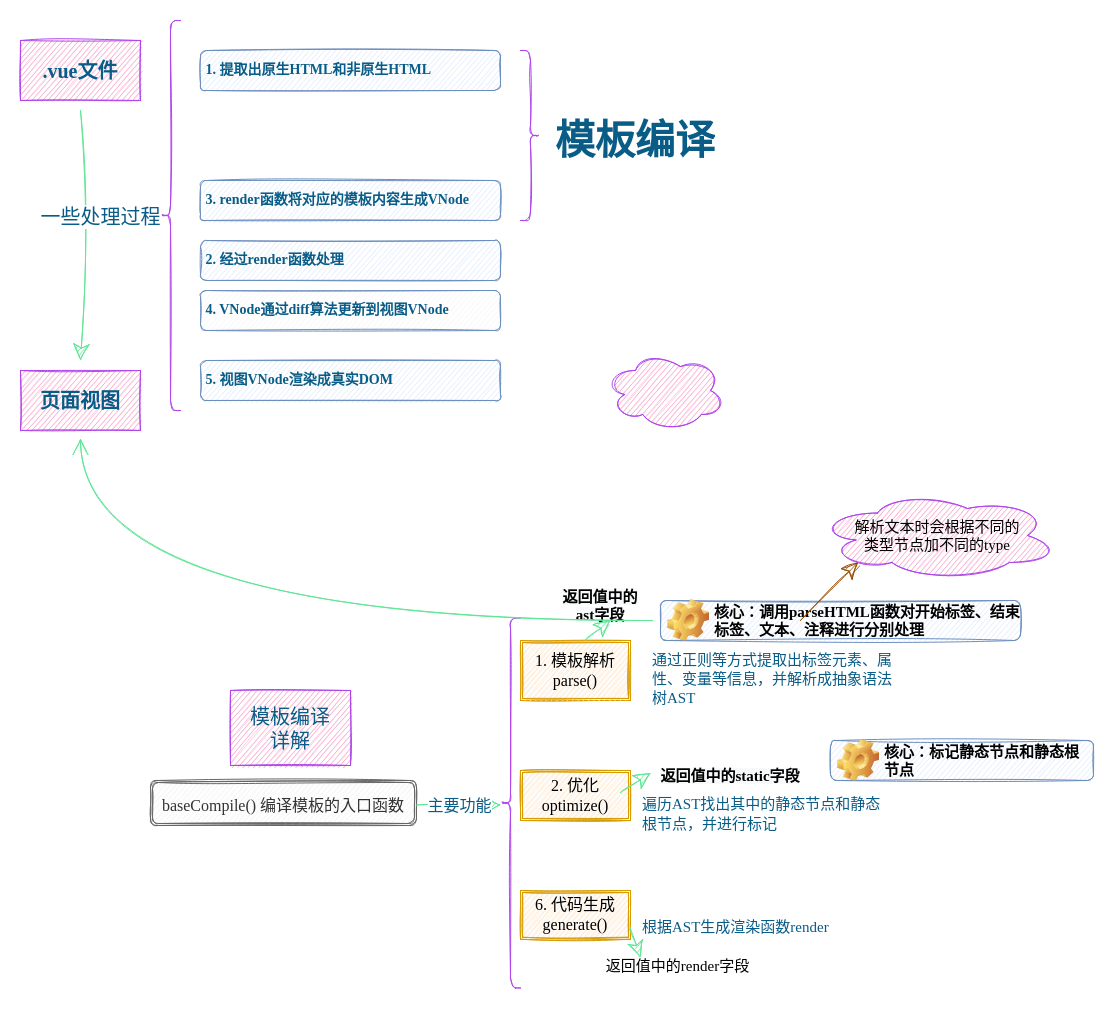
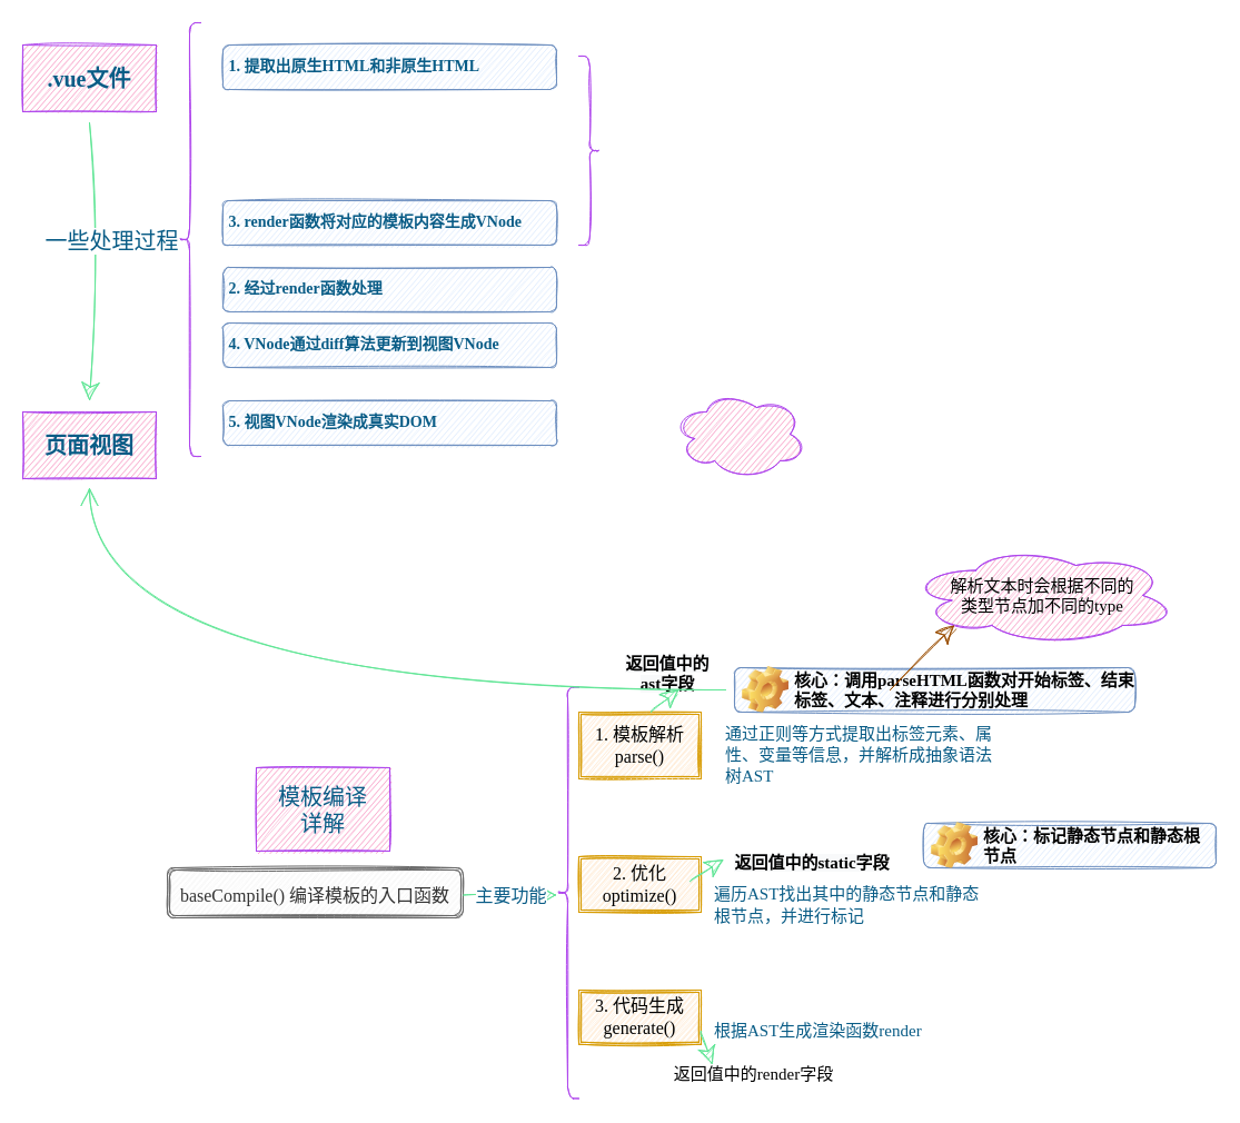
  <mxCell id="0" />
  <mxCell id="1" parent="0" />
  <mxCell id="2" value="&lt;b&gt;.vue文件&lt;/b&gt;" style="rounded=0;whiteSpace=wrap;html=1;sketch=1;hachureGap=4;fontFamily=Architects Daughter;fontSource=https%3A%2F%2Ffonts.googleapis.com%2Fcss%3Ffamily%3DArchitects%2BDaughter;fontSize=20;fontColor=#095C86;strokeColor=#AF45ED;fillColor=#F694C1;" vertex="1" parent="1"><mxGeometry x="20" y="40" width="120" height="60" as="geometry" /></mxCell>
  <mxCell id="3" value="&lt;b&gt;页面视图&lt;/b&gt;" style="rounded=0;whiteSpace=wrap;html=1;sketch=1;hachureGap=4;fontFamily=Architects Daughter;fontSource=https%3A%2F%2Ffonts.googleapis.com%2Fcss%3Ffamily%3DArchitects%2BDaughter;fontSize=20;fontColor=#095C86;strokeColor=#AF45ED;fillColor=#F694C1;" vertex="1" parent="1"><mxGeometry x="20" y="370" width="120" height="60" as="geometry" /></mxCell>
  <mxCell id="4" value="" style="endArrow=classic;html=1;rounded=0;sketch=1;hachureGap=4;fontFamily=Architects Daughter;fontSource=https%3A%2F%2Ffonts.googleapis.com%2Fcss%3Ffamily%3DArchitects%2BDaughter;fontSize=16;fontColor=#095C86;startSize=14;endSize=14;sourcePerimeterSpacing=8;targetPerimeterSpacing=8;strokeColor=#60E696;fillColor=#F694C1;curved=1;" edge="1" parent="1"><mxGeometry relative="1" as="geometry"><mxPoint x="80" y="110" as="sourcePoint" /><mxPoint x="80" y="360" as="targetPoint" /><Array as="points"><mxPoint x="90" y="200" /></Array></mxGeometry></mxCell>
  <mxCell id="5" value="一些处理过程" style="edgeLabel;resizable=0;html=1;align=center;verticalAlign=middle;sketch=1;hachureGap=4;fontFamily=Architects Daughter;fontSource=https%3A%2F%2Ffonts.googleapis.com%2Fcss%3Ffamily%3DArchitects%2BDaughter;fontSize=20;fontColor=#095C86;strokeColor=#AF45ED;fillColor=#F694C1;" connectable="0" vertex="1" parent="4"><mxGeometry relative="1" as="geometry"><mxPoint x="12" y="-19" as="offset" /></mxGeometry></mxCell>
  <mxCell id="6" value="" style="shape=curlyBracket;whiteSpace=wrap;html=1;rounded=1;sketch=1;hachureGap=4;fontFamily=Architects Daughter;fontSource=https%3A%2F%2Ffonts.googleapis.com%2Fcss%3Ffamily%3DArchitects%2BDaughter;fontSize=20;fontColor=#095C86;strokeColor=#AF45ED;fillColor=#F694C1;" vertex="1" parent="1"><mxGeometry x="160" y="20" width="20" height="390" as="geometry" /></mxCell>
- <mxCell id="7" value="&lt;span style=&quot;color: rgb(9, 92, 134);&quot;&gt;&lt;b&gt;&amp;nbsp;1. 提取出原生HTML和非原生HTML&lt;/b&gt;&lt;/span&gt;" style="rounded=1;whiteSpace=wrap;html=1;sketch=1;hachureGap=4;fontFamily=Architects Daughter;fontSource=https%3A%2F%2Ffonts.googleapis.com%2Fcss%3Ffamily%3DArchitects%2BDaughter;fontSize=14;strokeColor=#6c8ebf;fillColor=#dae8fc;align=left;" vertex="1" parent="1"><mxGeometry x="200" y="50" width="300" height="40" as="geometry" /></mxCell>
+ <mxCell id="7" value="&lt;span style=&quot;color: rgb(9, 92, 134);&quot;&gt;&lt;b&gt;&amp;nbsp;1. 提取出原生HTML和非原生HTML&lt;/b&gt;&lt;/span&gt;" style="rounded=1;whiteSpace=wrap;html=1;sketch=1;hachureGap=4;fontFamily=Architects Daughter;fontSource=https%3A%2F%2Ffonts.googleapis.com%2Fcss%3Ffamily%3DArchitects%2BDaughter;fontSize=14;strokeColor=#6c8ebf;fillColor=#dae8fc;align=left;" vertex="1" parent="1"><mxGeometry x="200" y="40" width="300" height="40" as="geometry" /></mxCell>
  <mxCell id="8" value="&lt;font color=&quot;#095c86&quot;&gt;&lt;b&gt;&amp;nbsp;2. 经过render函数处理&lt;/b&gt;&lt;/font&gt;" style="rounded=1;whiteSpace=wrap;html=1;sketch=1;hachureGap=4;fontFamily=Architects Daughter;fontSource=https%3A%2F%2Ffonts.googleapis.com%2Fcss%3Ffamily%3DArchitects%2BDaughter;fontSize=14;strokeColor=#6c8ebf;fillColor=#dae8fc;align=left;" vertex="1" parent="1"><mxGeometry x="200" y="240" width="300" height="40" as="geometry" /></mxCell>
  <mxCell id="9" value="&lt;font color=&quot;#095c86&quot;&gt;&lt;b&gt;&amp;nbsp;3. render函数将对应的模板内容生成VNode&lt;/b&gt;&lt;/font&gt;" style="rounded=1;whiteSpace=wrap;html=1;sketch=1;hachureGap=4;fontFamily=Architects Daughter;fontSource=https%3A%2F%2Ffonts.googleapis.com%2Fcss%3Ffamily%3DArchitects%2BDaughter;fontSize=14;strokeColor=#6c8ebf;fillColor=#dae8fc;align=left;" vertex="1" parent="1"><mxGeometry x="200" y="180" width="300" height="40" as="geometry" /></mxCell>
- <mxCell id="10" value="&lt;font color=&quot;#095c86&quot;&gt;&lt;b&gt;&amp;nbsp;4. VNode通过diff算法更新到视图VNode&lt;/b&gt;&lt;/font&gt;" style="rounded=1;whiteSpace=wrap;html=1;sketch=1;hachureGap=4;fontFamily=Architects Daughter;fontSource=https%3A%2F%2Ffonts.googleapis.com%2Fcss%3Ffamily%3DArchitects%2BDaughter;fontSize=14;strokeColor=#6c8ebf;fillColor=#f5f5f5;align=left;" vertex="1" parent="1"><mxGeometry x="200" y="290" width="300" height="40" as="geometry" /></mxCell>
+ <mxCell id="10" value="&lt;font color=&quot;#095c86&quot;&gt;&lt;b&gt;&amp;nbsp;4. VNode通过diff算法更新到视图VNode&lt;/b&gt;&lt;/font&gt;" style="rounded=1;whiteSpace=wrap;html=1;sketch=1;hachureGap=4;fontFamily=Architects Daughter;fontSource=https%3A%2F%2Ffonts.googleapis.com%2Fcss%3Ffamily%3DArchitects%2BDaughter;fontSize=14;strokeColor=#6c8ebf;fillColor=#dae8fc;align=left;" vertex="1" parent="1"><mxGeometry x="200" y="290" width="300" height="40" as="geometry" /></mxCell>
  <mxCell id="11" value="&lt;font color=&quot;#095c86&quot;&gt;&lt;b&gt;&amp;nbsp;5. 视图VNode渲染成真实DOM&lt;/b&gt;&lt;/font&gt;" style="rounded=1;whiteSpace=wrap;html=1;sketch=1;hachureGap=4;fontFamily=Architects Daughter;fontSource=https%3A%2F%2Ffonts.googleapis.com%2Fcss%3Ffamily%3DArchitects%2BDaughter;fontSize=14;strokeColor=#6c8ebf;fillColor=#dae8fc;align=left;" vertex="1" parent="1"><mxGeometry x="200" y="360" width="300" height="40" as="geometry" /></mxCell>
  <mxCell id="12" value="" style="shape=curlyBracket;whiteSpace=wrap;html=1;rounded=1;flipH=1;sketch=1;hachureGap=4;fontFamily=Architects Daughter;fontSource=https%3A%2F%2Ffonts.googleapis.com%2Fcss%3Ffamily%3DArchitects%2BDaughter;fontSize=20;fontColor=#095C86;strokeColor=#AF45ED;fillColor=#F694C1;" vertex="1" parent="1"><mxGeometry x="520" y="50" width="20" height="170" as="geometry" /></mxCell>
- <mxCell id="13" value="&lt;h1&gt;模板编译&lt;/h1&gt;" style="text;html=1;strokeColor=none;fillColor=none;spacing=5;spacingTop=-20;whiteSpace=wrap;overflow=hidden;rounded=0;sketch=1;hachureGap=4;fontFamily=Architects Daughter;fontSource=https%3A%2F%2Ffonts.googleapis.com%2Fcss%3Ffamily%3DArchitects%2BDaughter;fontSize=20;fontColor=#095C86;" vertex="1" parent="1"><mxGeometry x="550" y="100" width="190" height="60" as="geometry" /></mxCell>
  <mxCell id="14" value="模板编译&lt;br&gt;详解" style="rounded=0;whiteSpace=wrap;html=1;sketch=1;hachureGap=4;fontFamily=Architects Daughter;fontSource=https%3A%2F%2Ffonts.googleapis.com%2Fcss%3Ffamily%3DArchitects%2BDaughter;fontSize=20;fontColor=#095C86;strokeColor=#AF45ED;fillColor=#F694C1;" vertex="1" parent="1"><mxGeometry x="230" y="690" width="120" height="75" as="geometry" /></mxCell>
  <mxCell id="15" value="&lt;font style=&quot;font-size: 16px;&quot;&gt;baseCompile() 编译模板的入口函数&lt;/font&gt;" style="shape=ext;double=1;rounded=1;whiteSpace=wrap;html=1;sketch=1;hachureGap=4;fontFamily=Architects Daughter;fontSource=https%3A%2F%2Ffonts.googleapis.com%2Fcss%3Ffamily%3DArchitects%2BDaughter;fontSize=20;strokeColor=#666666;fillColor=#f5f5f5;fontColor=#333333;" vertex="1" parent="1"><mxGeometry x="150" y="780" width="266" height="45" as="geometry" /></mxCell>
  <mxCell id="16" value="" style="endArrow=classic;html=1;rounded=0;sketch=1;hachureGap=4;fontFamily=Architects Daughter;fontSource=https%3A%2F%2Ffonts.googleapis.com%2Fcss%3Ffamily%3DArchitects%2BDaughter;fontSize=16;fontColor=#095C86;startSize=14;endSize=14;sourcePerimeterSpacing=8;targetPerimeterSpacing=8;strokeColor=#60E696;fillColor=#F694C1;curved=1;" edge="1" parent="1"><mxGeometry relative="1" as="geometry"><mxPoint x="416" y="804.5" as="sourcePoint" /><mxPoint x="500" y="804.5" as="targetPoint" /></mxGeometry></mxCell>
  <mxCell id="17" value="主要功能" style="edgeLabel;resizable=0;html=1;align=center;verticalAlign=middle;sketch=1;hachureGap=4;fontFamily=Architects Daughter;fontSource=https%3A%2F%2Ffonts.googleapis.com%2Fcss%3Ffamily%3DArchitects%2BDaughter;fontSize=16;fontColor=#095C86;strokeColor=#AF45ED;fillColor=#F694C1;" connectable="0" vertex="1" parent="16"><mxGeometry relative="1" as="geometry" /></mxCell>
  <mxCell id="18" value="" style="shape=curlyBracket;whiteSpace=wrap;html=1;rounded=1;sketch=1;hachureGap=4;fontFamily=Architects Daughter;fontSource=https%3A%2F%2Ffonts.googleapis.com%2Fcss%3Ffamily%3DArchitects%2BDaughter;fontSize=16;fontColor=#095C86;strokeColor=#AF45ED;fillColor=#F694C1;" vertex="1" parent="1"><mxGeometry x="500" y="617.5" width="20" height="370" as="geometry" /></mxCell>
  <mxCell id="19" value="1. 模板解析 parse()" style="shape=ext;double=1;rounded=0;whiteSpace=wrap;html=1;sketch=1;hachureGap=4;fontFamily=Architects Daughter;fontSource=https%3A%2F%2Ffonts.googleapis.com%2Fcss%3Ffamily%3DArchitects%2BDaughter;fontSize=16;strokeColor=#d79b00;fillColor=#ffe6cc;" vertex="1" parent="1"><mxGeometry x="520" y="640" width="110" height="60" as="geometry" /></mxCell>
  <mxCell id="20" value="2. 优化 optimize()" style="shape=ext;double=1;rounded=0;whiteSpace=wrap;html=1;sketch=1;hachureGap=4;fontFamily=Architects Daughter;fontSource=https%3A%2F%2Ffonts.googleapis.com%2Fcss%3Ffamily%3DArchitects%2BDaughter;fontSize=16;strokeColor=#d79b00;fillColor=#ffe6cc;" vertex="1" parent="1"><mxGeometry x="520" y="770" width="110" height="50" as="geometry" /></mxCell>
- <mxCell id="21" value="6. 代码生成&lt;br&gt;generate()" style="shape=ext;double=1;rounded=0;whiteSpace=wrap;html=1;sketch=1;hachureGap=4;fontFamily=Architects Daughter;fontSource=https%3A%2F%2Ffonts.googleapis.com%2Fcss%3Ffamily%3DArchitects%2BDaughter;fontSize=16;strokeColor=#d79b00;fillColor=#ffe6cc;" vertex="1" parent="1"><mxGeometry x="520" y="890" width="110" height="48.75" as="geometry" /></mxCell>
+ <mxCell id="21" value="3. 代码生成&lt;br&gt;generate()" style="shape=ext;double=1;rounded=0;whiteSpace=wrap;html=1;sketch=1;hachureGap=4;fontFamily=Architects Daughter;fontSource=https%3A%2F%2Ffonts.googleapis.com%2Fcss%3Ffamily%3DArchitects%2BDaughter;fontSize=16;strokeColor=#d79b00;fillColor=#ffe6cc;" vertex="1" parent="1"><mxGeometry x="520" y="890" width="110" height="48.75" as="geometry" /></mxCell>
  <mxCell id="22" value="&lt;font style=&quot;font-size: 15px;&quot;&gt;通过正则等方式提取出标签元素、属性、变量等信息，并解析成抽象语法树AST&lt;/font&gt;" style="text;html=1;strokeColor=none;fillColor=none;align=left;verticalAlign=middle;whiteSpace=wrap;rounded=0;sketch=1;hachureGap=4;fontFamily=Architects Daughter;fontSource=https%3A%2F%2Ffonts.googleapis.com%2Fcss%3Ffamily%3DArchitects%2BDaughter;fontSize=16;fontColor=#095C86;" vertex="1" parent="1"><mxGeometry x="650" y="665" width="250" height="25" as="geometry" /></mxCell>
  <mxCell id="23" value="&lt;font style=&quot;font-size: 15px;&quot;&gt;遍历AST找出其中的静态节点和静态根节点，并进行标记&lt;/font&gt;" style="text;html=1;strokeColor=none;fillColor=none;align=left;verticalAlign=middle;whiteSpace=wrap;rounded=0;sketch=1;hachureGap=4;fontFamily=Architects Daughter;fontSource=https%3A%2F%2Ffonts.googleapis.com%2Fcss%3Ffamily%3DArchitects%2BDaughter;fontSize=16;fontColor=#095C86;" vertex="1" parent="1"><mxGeometry x="640" y="800" width="250" height="25" as="geometry" /></mxCell>
  <mxCell id="24" value="&lt;span style=&quot;font-size: 15px;&quot;&gt;根据AST生成渲染函数render&lt;/span&gt;" style="text;html=1;strokeColor=none;fillColor=none;align=left;verticalAlign=middle;whiteSpace=wrap;rounded=0;sketch=1;hachureGap=4;fontFamily=Architects Daughter;fontSource=https%3A%2F%2Ffonts.googleapis.com%2Fcss%3Ffamily%3DArchitects%2BDaughter;fontSize=16;fontColor=#095C86;" vertex="1" parent="1"><mxGeometry x="640" y="913.75" width="250" height="25" as="geometry" /></mxCell>
  <mxCell id="25" value="&lt;span style=&quot;color: rgb(0, 0, 0); font-family: &amp;quot;Architects Daughter&amp;quot;; font-size: 15px; font-style: normal; font-variant-ligatures: normal; font-variant-caps: normal; font-weight: 700; letter-spacing: normal; orphans: 2; text-align: left; text-indent: 0px; text-transform: none; widows: 2; word-spacing: 0px; -webkit-text-stroke-width: 0px; background-color: rgb(248, 249, 250); text-decoration-thickness: initial; text-decoration-style: initial; text-decoration-color: initial; float: none; display: inline !important;&quot;&gt;返回值中的ast字段&lt;/span&gt;" style="text;html=1;strokeColor=none;fillColor=none;align=center;verticalAlign=middle;whiteSpace=wrap;rounded=0;sketch=1;hachureGap=4;fontFamily=Architects Daughter;fontSource=https%3A%2F%2Ffonts.googleapis.com%2Fcss%3Ffamily%3DArchitects%2BDaughter;fontSize=15;fontColor=#095C86;" vertex="1" parent="1"><mxGeometry x="560" y="590" width="80" height="30" as="geometry" /></mxCell>
  <mxCell id="26" value="" style="endArrow=classic;html=1;rounded=0;sketch=1;hachureGap=4;fontFamily=Architects Daughter;fontSource=https%3A%2F%2Ffonts.googleapis.com%2Fcss%3Ffamily%3DArchitects%2BDaughter;fontSize=15;fontColor=#095C86;startSize=14;endSize=14;sourcePerimeterSpacing=8;targetPerimeterSpacing=8;strokeColor=#60E696;fillColor=#F694C1;curved=1;" edge="1" parent="1"><mxGeometry width="50" height="50" relative="1" as="geometry"><mxPoint x="585" y="640" as="sourcePoint" /><mxPoint x="610" y="620" as="targetPoint" /></mxGeometry></mxCell>
  <mxCell id="27" value="&lt;span style=&quot;color: rgb(0, 0, 0); font-family: &amp;quot;Architects Daughter&amp;quot;; font-size: 15px; font-style: normal; font-variant-ligatures: normal; font-variant-caps: normal; font-weight: 700; letter-spacing: normal; orphans: 2; text-align: left; text-indent: 0px; text-transform: none; widows: 2; word-spacing: 0px; -webkit-text-stroke-width: 0px; background-color: rgb(248, 249, 250); text-decoration-thickness: initial; text-decoration-style: initial; text-decoration-color: initial; float: none; display: inline !important;&quot;&gt;返回值中的static字段&lt;/span&gt;" style="text;html=1;strokeColor=none;fillColor=none;align=center;verticalAlign=middle;whiteSpace=wrap;rounded=0;sketch=1;hachureGap=4;fontFamily=Architects Daughter;fontSource=https%3A%2F%2Ffonts.googleapis.com%2Fcss%3Ffamily%3DArchitects%2BDaughter;fontSize=15;fontColor=#095C86;" vertex="1" parent="1"><mxGeometry x="650" y="760" width="160" height="30" as="geometry" /></mxCell>
  <mxCell id="28" value="" style="endArrow=classic;html=1;rounded=0;sketch=1;hachureGap=4;fontFamily=Architects Daughter;fontSource=https%3A%2F%2Ffonts.googleapis.com%2Fcss%3Ffamily%3DArchitects%2BDaughter;fontSize=15;fontColor=#095C86;startSize=14;endSize=14;sourcePerimeterSpacing=8;targetPerimeterSpacing=8;strokeColor=#60E696;fillColor=#F694C1;curved=1;" edge="1" parent="1"><mxGeometry width="50" height="50" relative="1" as="geometry"><mxPoint x="620" y="792.5" as="sourcePoint" /><mxPoint x="650" y="772.5" as="targetPoint" /></mxGeometry></mxCell>
  <mxCell id="29" value="&lt;font color=&quot;#000000&quot;&gt;返回值中的render字段&lt;/font&gt;" style="text;html=1;strokeColor=none;fillColor=none;align=center;verticalAlign=middle;whiteSpace=wrap;rounded=0;sketch=1;hachureGap=4;fontFamily=Architects Daughter;fontSource=https%3A%2F%2Ffonts.googleapis.com%2Fcss%3Ffamily%3DArchitects%2BDaughter;fontSize=15;fontColor=#095C86;" vertex="1" parent="1"><mxGeometry x="595" y="950" width="165" height="30" as="geometry" /></mxCell>
  <mxCell id="30" value="" style="endArrow=classic;html=1;rounded=0;sketch=1;hachureGap=4;fontFamily=Architects Daughter;fontSource=https%3A%2F%2Ffonts.googleapis.com%2Fcss%3Ffamily%3DArchitects%2BDaughter;fontSize=15;fontColor=#000000;startSize=14;endSize=14;sourcePerimeterSpacing=8;targetPerimeterSpacing=8;strokeColor=#60E696;fillColor=#F694C1;curved=1;" edge="1" parent="1"><mxGeometry width="50" height="50" relative="1" as="geometry"><mxPoint x="630" y="926.88" as="sourcePoint" /><mxPoint x="640" y="956.88" as="targetPoint" /></mxGeometry></mxCell>
  <mxCell id="31" value="" style="ellipse;shape=cloud;whiteSpace=wrap;html=1;sketch=1;hachureGap=4;fontFamily=Architects Daughter;fontSource=https%3A%2F%2Ffonts.googleapis.com%2Fcss%3Ffamily%3DArchitects%2BDaughter;fontSize=15;fontColor=#000000;strokeColor=#AF45ED;fillColor=#F694C1;" vertex="1" parent="1"><mxGeometry x="605" y="350" width="120" height="80" as="geometry" /></mxCell>
  <mxCell id="32" value="" style="edgeStyle=orthogonalEdgeStyle;curved=1;rounded=0;sketch=1;hachureGap=4;orthogonalLoop=1;jettySize=auto;html=1;fontFamily=Architects Daughter;fontSource=https%3A%2F%2Ffonts.googleapis.com%2Fcss%3Ffamily%3DArchitects%2BDaughter;fontSize=15;fontColor=#000000;endArrow=open;startSize=14;endSize=14;sourcePerimeterSpacing=8;targetPerimeterSpacing=8;strokeColor=#60E696;fillColor=#F694C1;" edge="1" parent="1" source="33" target="3"><mxGeometry relative="1" as="geometry" /></mxCell>
  <mxCell id="33" value="核心：调用parseHTML函数对开始标签、结束标签、文本、注释进行分别处理" style="label;whiteSpace=wrap;html=1;image=img/clipart/Gear_128x128.png;sketch=1;hachureGap=4;fontFamily=Architects Daughter;fontSource=https%3A%2F%2Ffonts.googleapis.com%2Fcss%3Ffamily%3DArchitects%2BDaughter;fontSize=15;strokeColor=#6c8ebf;fillColor=#dae8fc;" vertex="1" parent="1"><mxGeometry x="660" y="600" width="360" height="40" as="geometry" /></mxCell>
  <mxCell id="34" value="解析文本时会根据不同的&lt;br&gt;类型节点加不同的type" style="ellipse;shape=cloud;whiteSpace=wrap;html=1;sketch=1;hachureGap=4;fontFamily=Architects Daughter;fontSource=https%3A%2F%2Ffonts.googleapis.com%2Fcss%3Ffamily%3DArchitects%2BDaughter;fontSize=15;fontColor=#000000;strokeColor=#AF45ED;fillColor=#F694C1;" vertex="1" parent="1"><mxGeometry x="817" y="490" width="240" height="90" as="geometry" /></mxCell>
  <mxCell id="35" value="" style="endArrow=classic;html=1;rounded=0;sketch=1;hachureGap=4;fontFamily=Architects Daughter;fontSource=https%3A%2F%2Ffonts.googleapis.com%2Fcss%3Ffamily%3DArchitects%2BDaughter;fontSize=15;fontColor=#000000;startSize=14;endSize=14;sourcePerimeterSpacing=8;targetPerimeterSpacing=8;strokeColor=#994C00;fillColor=#F694C1;curved=1;entryX=0.169;entryY=0.799;entryDx=0;entryDy=0;entryPerimeter=0;" edge="1" parent="1" target="34"><mxGeometry width="50" height="50" relative="1" as="geometry"><mxPoint x="800" y="620" as="sourcePoint" /><mxPoint x="850" y="570" as="targetPoint" /><Array as="points"><mxPoint x="830" y="590" /></Array></mxGeometry></mxCell>
  <mxCell id="36" value="核心：标记静态节点和静态根节点" style="label;whiteSpace=wrap;html=1;image=img/clipart/Gear_128x128.png;sketch=1;hachureGap=4;fontFamily=Architects Daughter;fontSource=https%3A%2F%2Ffonts.googleapis.com%2Fcss%3Ffamily%3DArchitects%2BDaughter;fontSize=15;strokeColor=#6c8ebf;fillColor=#dae8fc;" vertex="1" parent="1"><mxGeometry x="830" y="740" width="263" height="40" as="geometry" /></mxCell>
